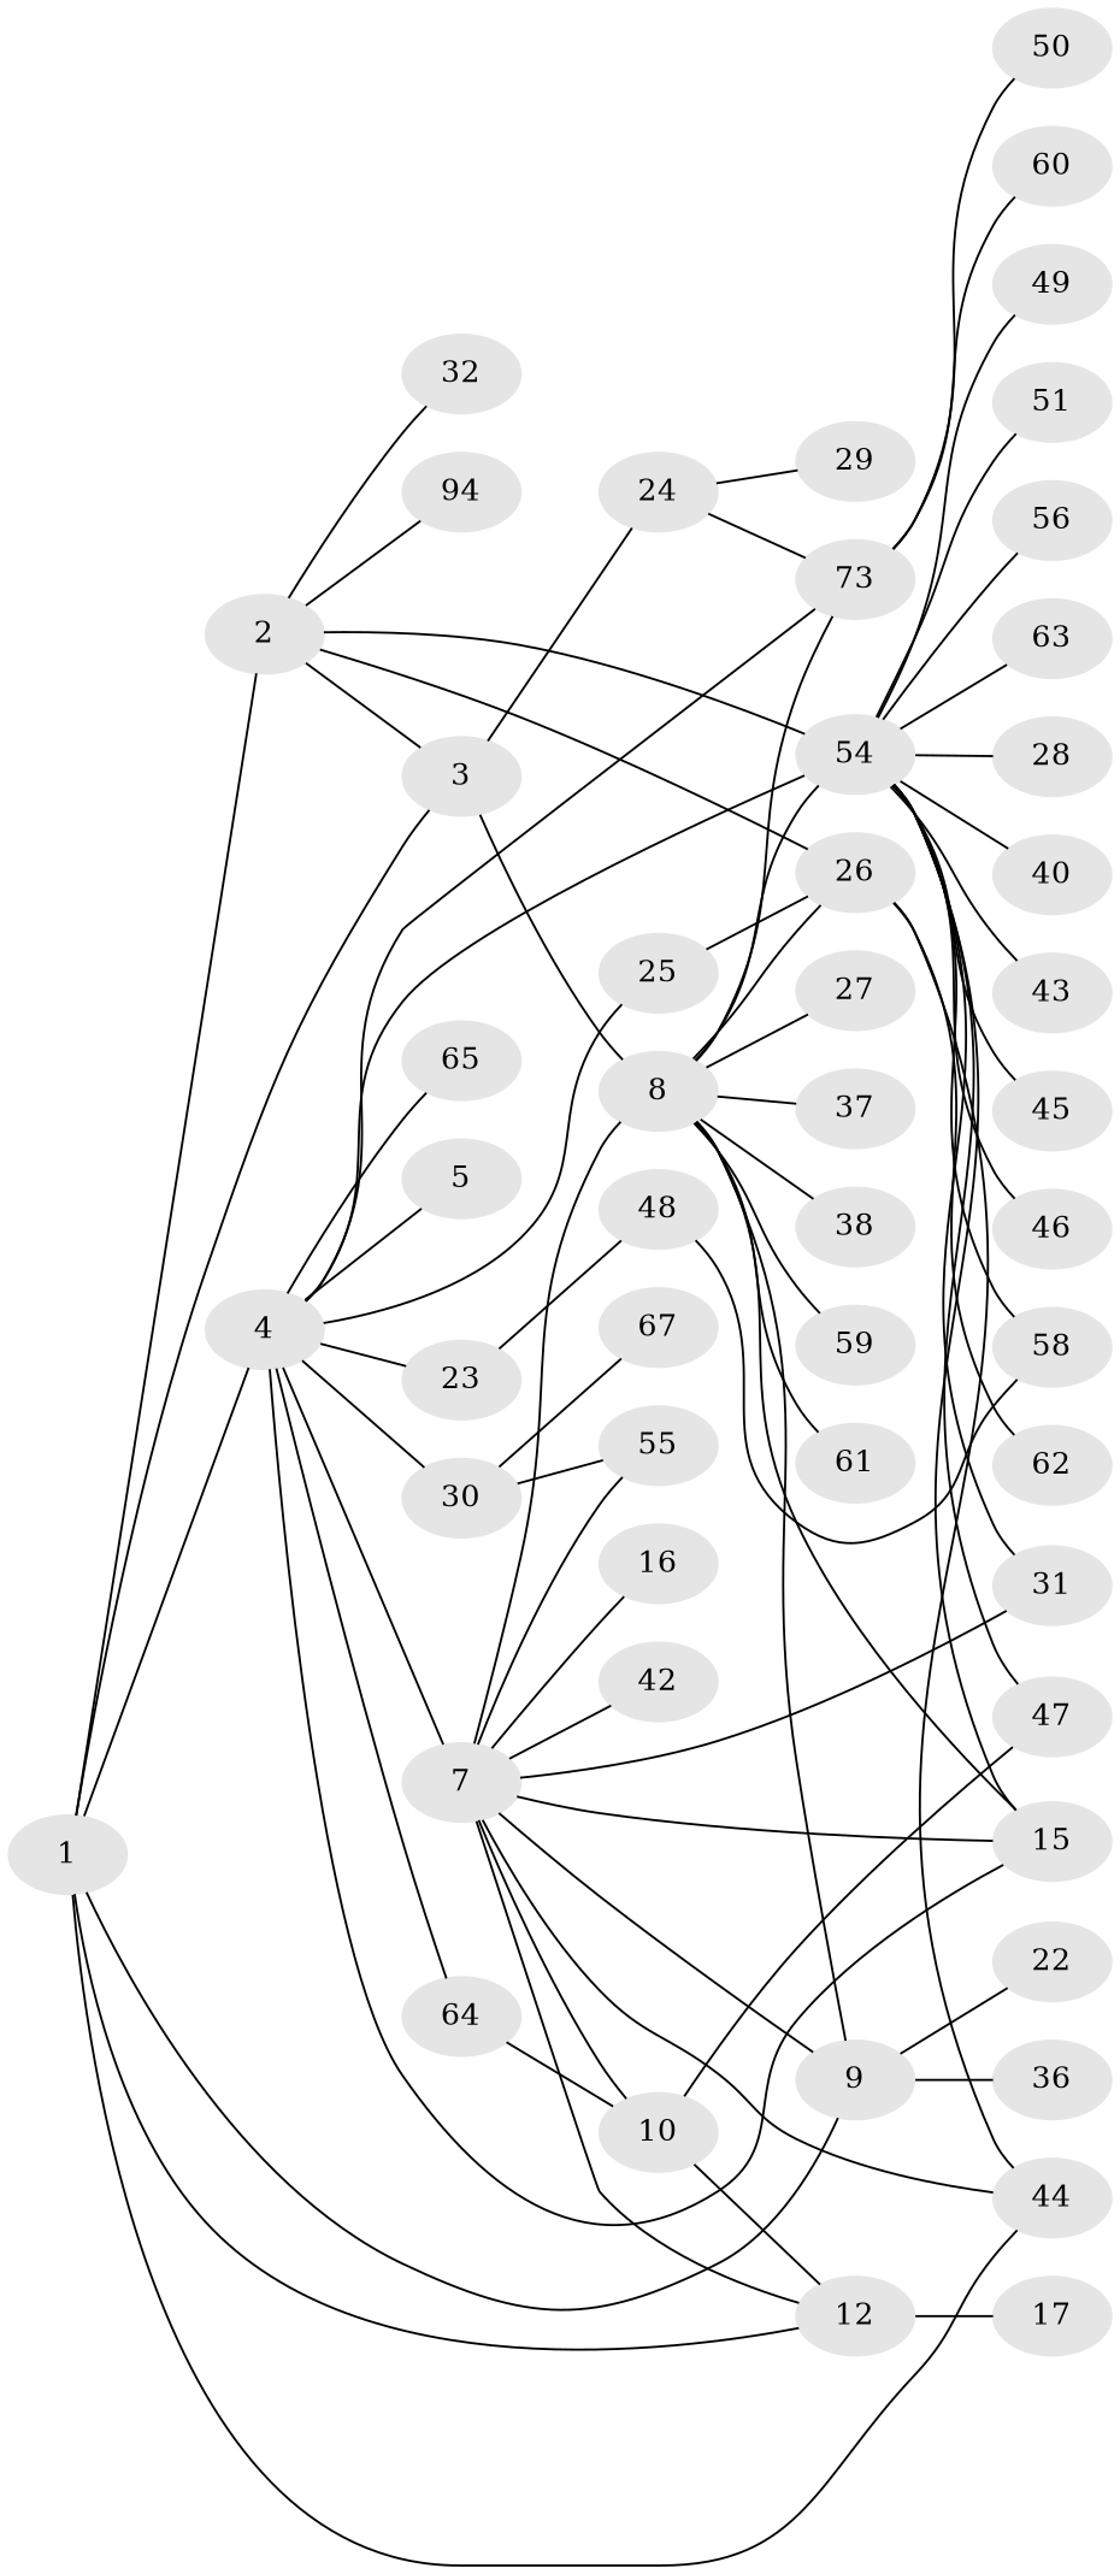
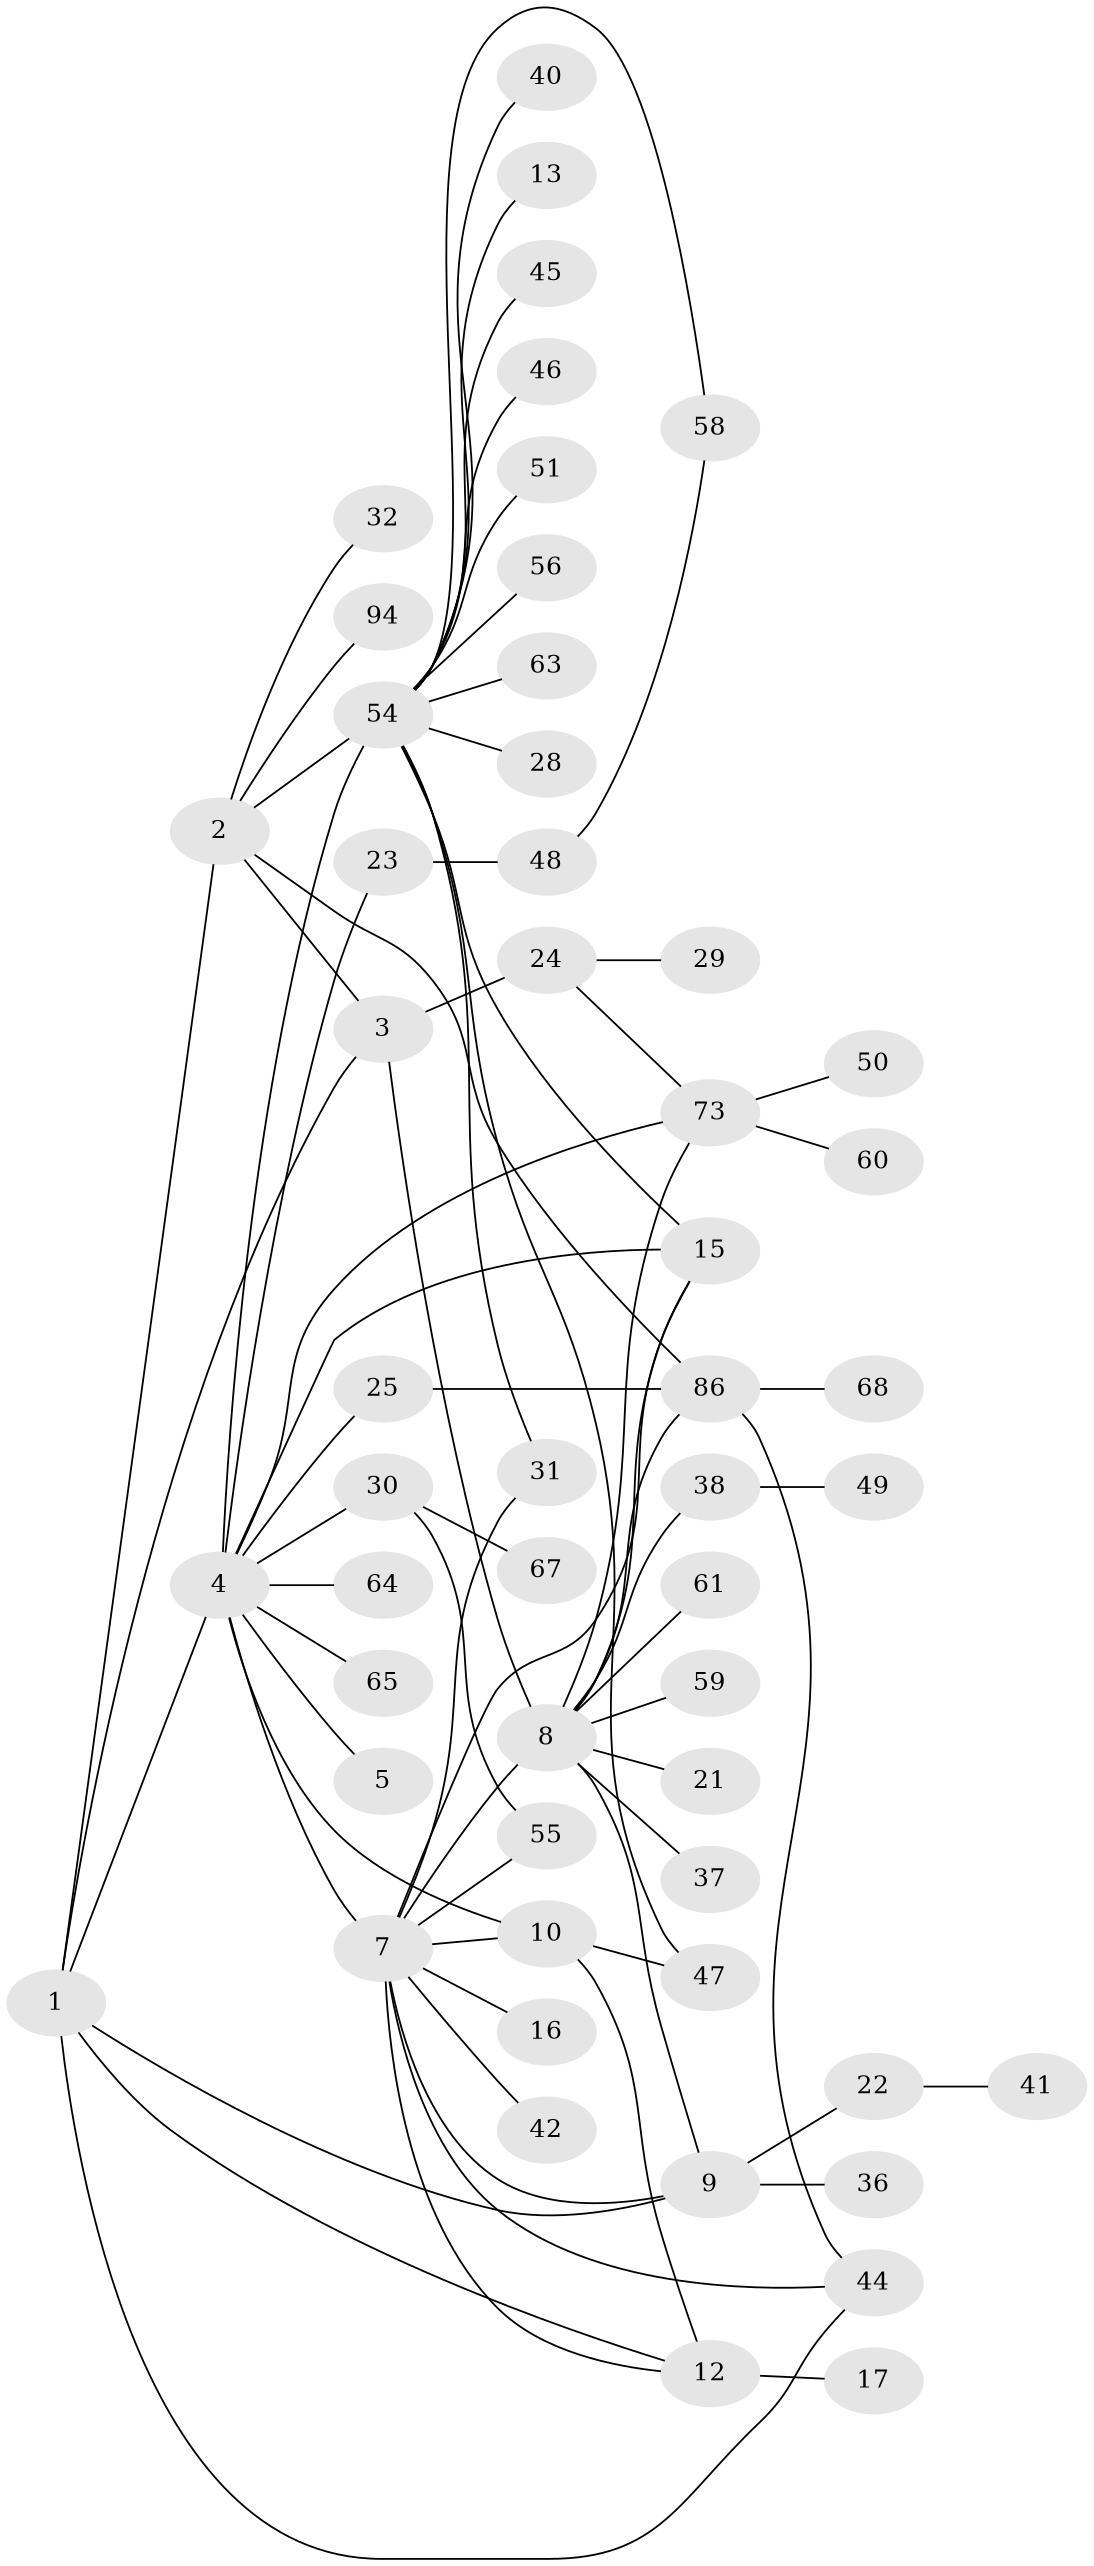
  graph {
    rankdir=LR
    node [color=gray90 style=filled]
    1 [super="+69"]
    2 [super="+35"]
    3 [super="+19"]
    4 [super="+6"]
    9 [super="+20"]
    12 [super="+21"]
    44
    n8 [label=54 super="+18"]
-   26 [super="+53"]
+   26 [super="+53" label=86]
    32
    n11 [label=94]
    8 [super="+13"]
    24 [super="+66"]
    5
    7 [super="+11"]
    10
    15
    23
    25
    30 [super="+54"]
    n21 [label=73 super="+39"]
    64
    65
    22 [super="+57"]
    36
    17
    31
    47
    28
    40
-   43
+   43 [label=13]
    45
    46
    49
    51
    56
    58
    63
-   68 [label=62]
-   27
+   68
+   27 [label=21]
    37
    38
    59
    61
    29
    16
    42
    55
    48 [super="+52"]
    67
    50
    60
+   41
    1 -- 2
    1 -- 3
    1 -- 4
    1 -- 9
    1 -- 12
    1 -- 44
    2 -- 3
    2 -- n8
    2 -- 26
    2 -- 32
    2 -- n11
    3 -- 8
    3 -- 24
    4 -- n8
    4 -- 5 [weight=2]
    4 -- 7
-   64 -- 10
+   4 -- 10
    4 -- 15
    4 -- 23
    4 -- 25
    4 -- 30
    4 -- n21
    4 -- 64
    4 -- 65
    9 -- 22
    9 -- 36
    12 -- 17
    n8 -- 15
    n8 -- 31
    n8 -- 47
    n8 -- 28
    n8 -- 40
    n8 -- 43
    n8 -- 45
    n8 -- 46
-   n8 -- 49
+   38 -- 49
    n8 -- 51
    n8 -- 56
    n8 -- 58
    n8 -- 63
    26 -- 44
    26 -- 68
    8 -- 9
-   8 -- n8
    8 -- 26
    8 -- 15
    8 -- n21
    8 -- 27
    8 -- 37
    8 -- 38
    8 -- 59
    8 -- 61
    24 -- n21
    24 -- 29
    7 -- 9
    7 -- 12
    7 -- 44
    7 -- 8
    7 -- 10
    7 -- 15
    7 -- 31
    7 -- 16
    7 -- 42
    7 -- 55
    10 -- 12
    10 -- 47
    23 -- 48
    25 -- 26
    30 -- 55
    30 -- 67
    n21 -- 50
    n21 -- 60
+   22 -- 41
    48 -- 58
  }
